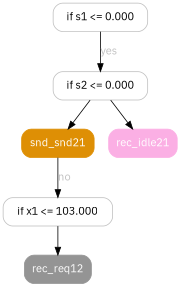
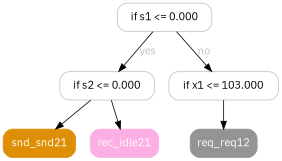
  digraph {
    fontname="IBM Plex Sans"
    node [color=gray fillcolor=white fontname="IBM Plex Sans" shape=box style="filled, rounded"]
    edge [fontcolor=gray fontname="IBM Plex Sans"]
    n1 [height=0.5 label="if s1 <= 0.000" width=1.6667]
    n2 [height=0.5 label="if s2 <= 0.000" width=1.6667]
    n3 [height=0.5 label="if x1 <= 103.000" width=1.9306]
    n4 [color="#de8f05" fillcolor="#de8f05" fontcolor=white height=0.5 label=snd_snd21 width=1.2778]
    n5 [color="#fbafe4" fillcolor="#fbafe4" fontcolor=white height=0.5 label=rec_idle21 width=1.2083]
-   n6 [color="#949494" fillcolor="#949494" fontcolor=white height=0.5 label=rec_req12 width=1.1806]
+   n6 [color="#949494" fillcolor="#949494" fontcolor=white height=0.5 label=req_req12 width=1.1806]
    n1 -> n2 [label=yes]
-   n4 -> n3 [label=no]
+   n1 -> n3 [label=no]
    n2 -> n4
    n2 -> n5
    n3 -> n6
  }
